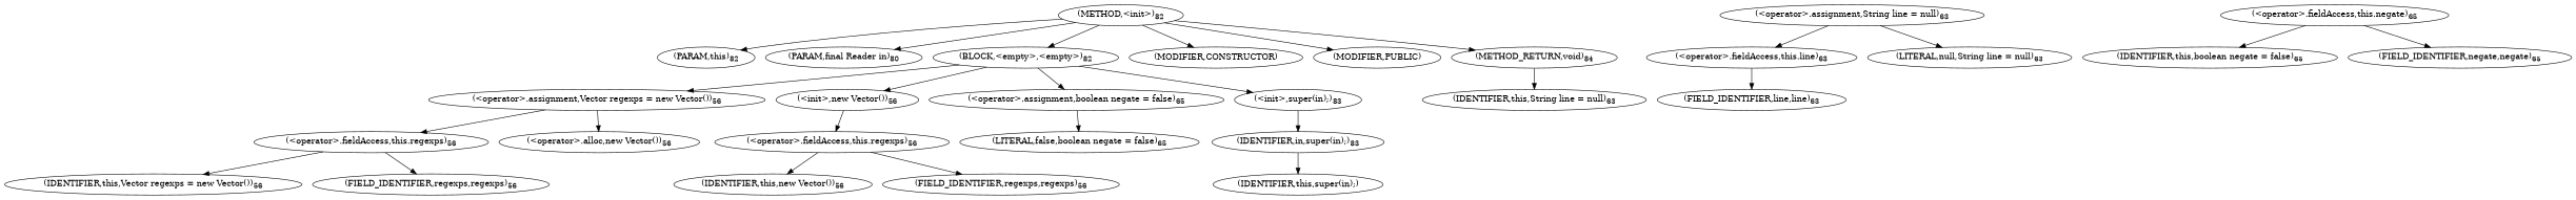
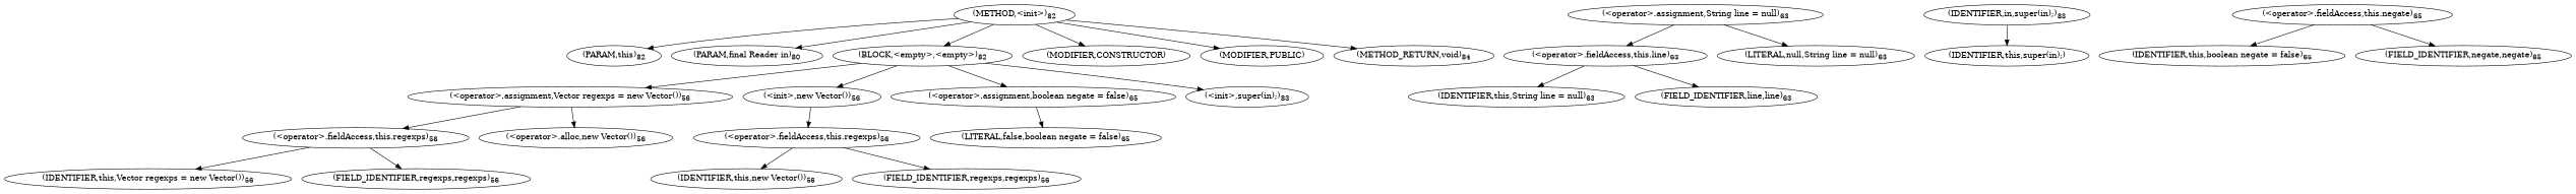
  digraph {
    n1 [label=<(METHOD,&lt;init&gt;)<SUB>82</SUB>>]
    n2 [label=<(PARAM,this)<SUB>82</SUB>>]
    n3 [label=<(PARAM,final Reader in)<SUB>80</SUB>>]
    n4 [label=<(BLOCK,&lt;empty&gt;,&lt;empty&gt;)<SUB>82</SUB>>]
    n5 [label=<(MODIFIER,CONSTRUCTOR)>]
    n6 [label=<(MODIFIER,PUBLIC)>]
    n7 [label=<(METHOD_RETURN,void)<SUB>84</SUB>>]
    n8 [label=<(&lt;operator&gt;.assignment,Vector regexps = new Vector())<SUB>56</SUB>>]
    n9 [label=<(&lt;init&gt;,new Vector())<SUB>56</SUB>>]
    n10 [label=<(&lt;operator&gt;.assignment,boolean negate = false)<SUB>65</SUB>>]
    n11 [label=<(&lt;init&gt;,super(in);)<SUB>83</SUB>>]
    n12 [label=<(&lt;operator&gt;.fieldAccess,this.regexps)<SUB>56</SUB>>]
    n13 [label=<(&lt;operator&gt;.alloc,new Vector())<SUB>56</SUB>>]
    n14 [label=<(&lt;operator&gt;.fieldAccess,this.regexps)<SUB>56</SUB>>]
    n15 [label=<(&lt;operator&gt;.assignment,String line = null)<SUB>63</SUB>>]
    n16 [label=<(&lt;operator&gt;.fieldAccess,this.line)<SUB>63</SUB>>]
    n17 [label=<(LITERAL,null,String line = null)<SUB>63</SUB>>]
    n18 [label=<(LITERAL,false,boolean negate = false)<SUB>65</SUB>>]
    n19 [label=<(IDENTIFIER,in,super(in);)<SUB>83</SUB>>]
    n20 [label=<(IDENTIFIER,this,Vector regexps = new Vector())<SUB>56</SUB>>]
    n21 [label=<(FIELD_IDENTIFIER,regexps,regexps)<SUB>56</SUB>>]
    n22 [label=<(IDENTIFIER,this,new Vector())<SUB>56</SUB>>]
    n23 [label=<(FIELD_IDENTIFIER,regexps,regexps)<SUB>56</SUB>>]
    n24 [label=<(IDENTIFIER,this,String line = null)<SUB>63</SUB>>]
    n25 [label=<(FIELD_IDENTIFIER,line,line)<SUB>63</SUB>>]
    n26 [label=<(&lt;operator&gt;.fieldAccess,this.negate)<SUB>65</SUB>>]
    n27 [label=<(IDENTIFIER,this,boolean negate = false)<SUB>65</SUB>>]
    n28 [label=<(FIELD_IDENTIFIER,negate,negate)<SUB>65</SUB>>]
    n29 [label=<(IDENTIFIER,this,super(in);)>]
    n1 -> n2
    n1 -> n3
    n1 -> n4
    n1 -> n5
    n1 -> n6
    n1 -> n7
    n4 -> n8
    n4 -> n9
    n4 -> n10
    n4 -> n11
    n8 -> n12
    n8 -> n13
    n9 -> n14
    n10 -> n18
-   n11 -> n19
    n12 -> n20
    n12 -> n21
    n14 -> n22
    n14 -> n23
    n15 -> n16
    n15 -> n17
-   n7 -> n24
+   n16 -> n24
    n16 -> n25
    n19 -> n29
    n26 -> n27
    n26 -> n28
  }
